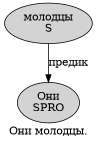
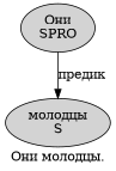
  digraph {
    label="Они молодцы."
    node [fillcolor=lightgray penwidth=1 shape=ellipse style=filled]
    n1 [label="Они\nSPRO"]
    n2 [label="молодцы\nS"]
-   n2 -> n1 [label="предик"]
+   n1 -> n2 [label="предик"]
  }
